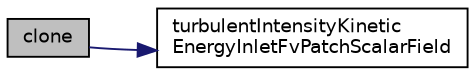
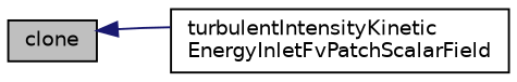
  digraph {
    rankdir=LR
    node [color=black fontname=Helvetica fontsize=10 shape=record]
    n1 [fillcolor=grey75 fontcolor=black height=0.2 label=clone style=filled width=0.4]
    n2 [height=0.2 label="turbulentIntensityKinetic\lEnergyInletFvPatchScalarField" width=0.4]
-   n1 -> n2 [color=midnightblue fontname=Helvetica fontsize=10 labelfontname=Helvetica labelfontsize=10 style=solid]
+   n2 -> n1 [color=midnightblue fontname=Helvetica fontsize=10 labelfontname=Helvetica labelfontsize=10 style=solid]
  }
